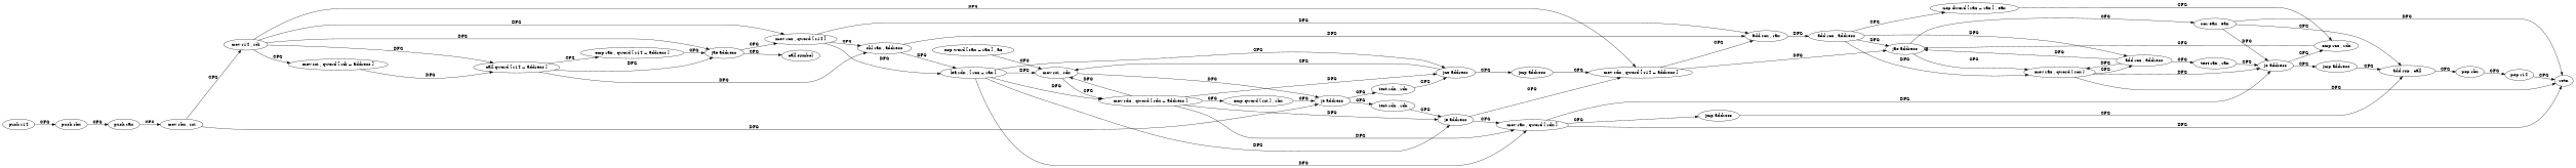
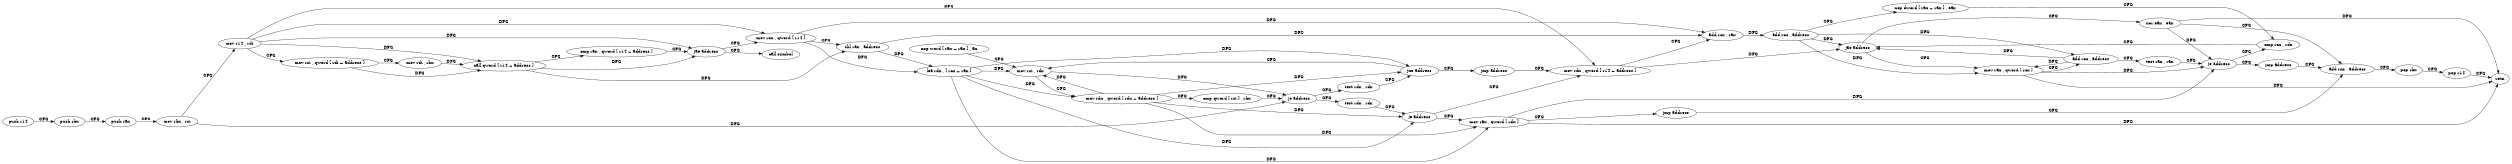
  digraph {
    fontname="DejaVu Serif"
    rankdir=LR
    node [fontname="DejaVu Serif"]
    edge [fontname="DejaVu Serif"]
    n1 [label="push r14"]
    n2 [label="push rbx"]
    n3 [label="push rax"]
    n4 [label="mov rbx , rsi"]
    n5 [label="mov r14 , rdi"]
    n6 [label="je address"]
    n7 [label="mov rsi , qword [ rdi + address ]"]
    n8 [label="call qword [ r14 + address ]"]
    n9 [label="jae address"]
    n10 [label="mov rcx , qword [ r14 ]"]
    n11 [label="mov rdx , qword [ r14 + address ]"]
+   n12 [label="mov rdi , rbx"]
    n13 [label="test rdx , rdx"]
    n14 [label="test rdx , rdx"]
    n15 [label="cmp rax , qword [ r14 + address ]"]
    n16 [label="shl rax , address"]
    n17 [label="call symbol"]
    n18 [label="lea rdx , [ rcx + rax ]"]
    n19 [label="add rcx , rax"]
    n20 [label="jae address"]
    n21 [label="mov rsi , rdx"]
    n22 [label="je address"]
    n23 [label="mov rax , qword [ rdx ]"]
    n24 [label="jne address"]
    n25 [label="mov rdx , qword [ rdx + address ]"]
    n26 [label="add rcx , address"]
    n27 [label="nop word [ rax + rax ] , ax"]
    n28 [label="jmp address"]
    n29 [label="je address"]
    n30 [label=retn]
    n31 [label="jmp address"]
    n32 [label="cmp qword [ rsi ] , rbx"]
    n33 [label="mov rax , qword [ rcx ]"]
    n34 [label="xor eax , eax"]
-   n35 [label="add rsp , call"]
+   n35 [label="add rsp , address"]
    n36 [label="cmp rcx , rdx"]
    n37 [label="jmp address"]
    n38 [label="nop dword [ rax + rax ] , eax"]
    n39 [label="add rcx , address"]
    n40 [label="test rax , rax"]
    n41 [label="pop rbx"]
    n42 [label="pop r14"]
    n1 -> n2 [label=CFG]
    n2 -> n3 [label=CFG]
    n3 -> n4 [label=CFG]
    n4 -> n5 [label=CFG]
    n4 -> n6 [label=DFG]
    n5 -> n7 [label=CFG]
    n5 -> n8 [label=DFG]
    n5 -> n9 [label=DFG]
    n5 -> n10 [label=DFG]
    n5 -> n11 [label=DFG]
    n6 -> n13 [label=CFG]
    n6 -> n14 [label=CFG]
    n7 -> n8 [label=DFG]
+   n7 -> n12 [label=CFG]
    n8 -> n9 [label=DFG]
    n8 -> n15 [label=CFG]
    n8 -> n16 [label=DFG]
    n9 -> n10 [label=CFG]
    n9 -> n17 [label=CFG]
    n10 -> n16 [label=CFG]
    n10 -> n18 [label=DFG]
    n10 -> n19 [label=DFG]
    n11 -> n19 [label=CFG]
    n11 -> n20 [label=DFG]
+   n12 -> n8 [label=DFG]
    n13 -> n22 [label=CFG]
    n14 -> n24 [label=CFG]
    n15 -> n9 [label=CFG]
    n16 -> n18 [label=DFG]
    n16 -> n19 [label=DFG]
    n18 -> n21 [label=DFG]
    n18 -> n22 [label=DFG]
    n18 -> n23 [label=DFG]
-   n18 -> n24 [label=CFG]
+   n18 -> n24 [label=DFG]
    n18 -> n25 [label=DFG]
    n19 -> n26 [label=DFG]
    n20 -> n33 [label=CFG]
    n20 -> n34 [label=CFG]
    n21 -> n6 [label=DFG]
    n21 -> n25 [label=CFG]
    n22 -> n11 [label=CFG]
    n22 -> n23 [label=CFG]
    n23 -> n28 [label=CFG]
    n23 -> n29 [label=DFG]
    n23 -> n30 [label=DFG]
    n24 -> n21 [label=CFG]
    n24 -> n31 [label=CFG]
    n25 -> n21 [label=DFG]
    n25 -> n22 [label=DFG]
    n25 -> n23 [label=DFG]
    n25 -> n24 [label=DFG]
    n25 -> n32 [label=CFG]
    n26 -> n20 [label=DFG]
    n26 -> n33 [label=DFG]
    n26 -> n38 [label=CFG]
    n26 -> n39 [label=DFG]
    n27 -> n21 [label=CFG]
    n28 -> n35 [label=CFG]
    n29 -> n36 [label=CFG]
    n29 -> n37 [label=CFG]
    n31 -> n11 [label=CFG]
    n32 -> n6 [label=CFG]
    n33 -> n29 [label=DFG]
    n33 -> n30 [label=DFG]
    n33 -> n39 [label=CFG]
    n34 -> n29 [label=DFG]
    n34 -> n30 [label=DFG]
    n34 -> n35 [label=CFG]
    n35 -> n41 [label=CFG]
    n36 -> n20 [label=CFG]
    n37 -> n35 [label=CFG]
    n38 -> n36 [label=CFG]
    n39 -> n20 [label=DFG]
    n39 -> n33 [label=DFG]
    n39 -> n40 [label=CFG]
    n40 -> n29 [label=CFG]
    n41 -> n42 [label=CFG]
    n42 -> n30 [label=CFG]
  }
